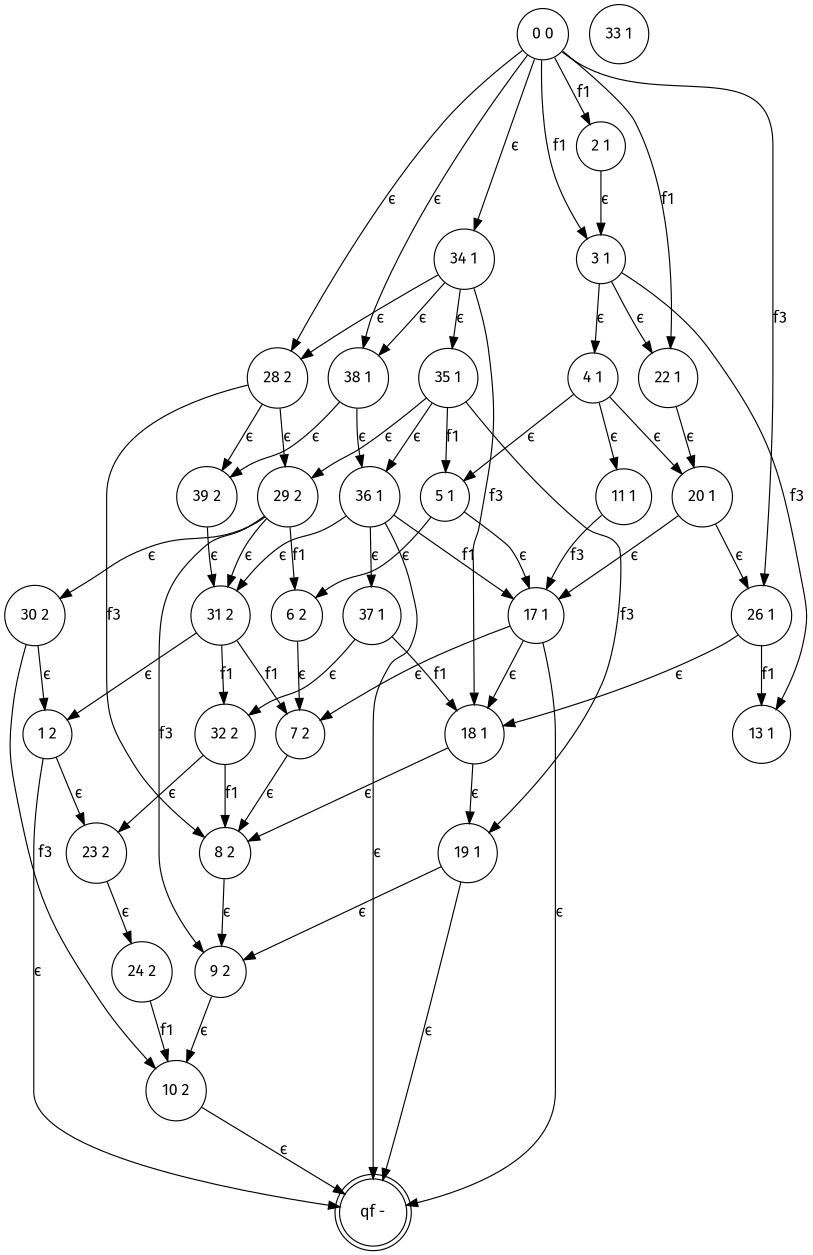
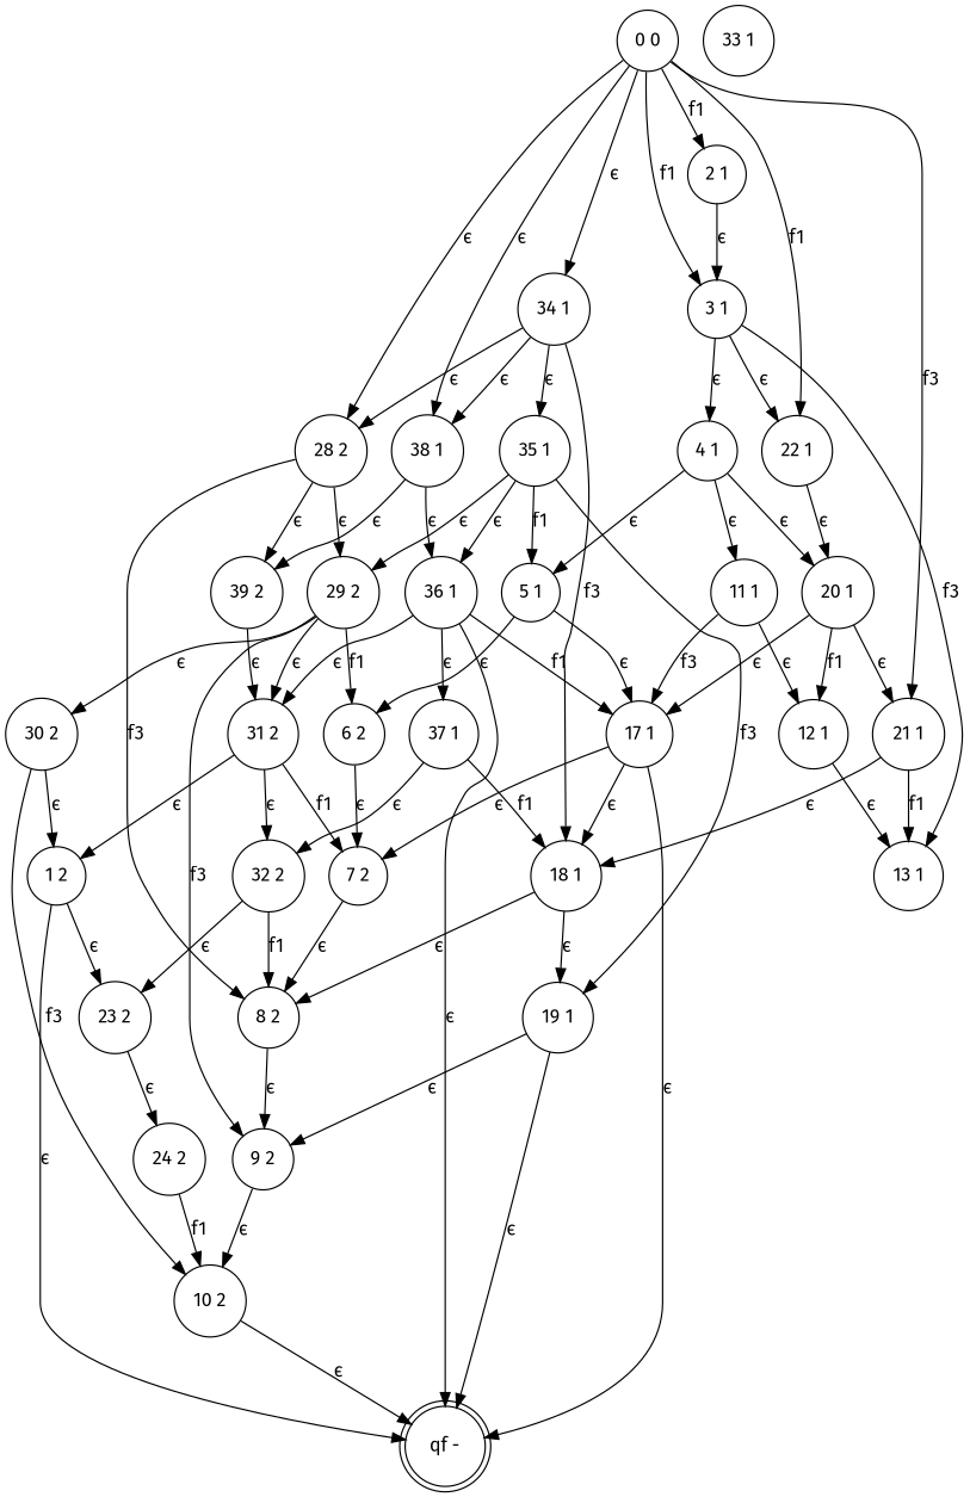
  digraph {
    fontname="Fira Sans"
    node [fontname="Fira Sans" shape=circle]
    edge [fontname="Fira Sans"]
    "28 2"
    "29 2"
    "8 2"
    "39 2"
    "30 2"
    "6 2"
    "9 2"
    "31 2"
    "1 2"
    "10 2"
    "7 2"
    "32 2"
    "23 2"
    "qf -" [shape=doublecircle]
    "24 2"
    "34 1"
    "35 1"
    "18 1"
    "38 1"
    "5 1"
    "19 1"
    "36 1"
    "17 1"
    "37 1"
    "2 1"
    "3 1"
    "4 1"
    "13 1"
    "22 1"
    "11 1"
    "20 1"
-   "21 1" [label="26 1"]
+   "12 1"
+   "21 1"
    "0 0"
    "33 1"
    "28 2" -> "29 2" [label="ϵ"]
    "28 2" -> "8 2" [label=f3]
    "28 2" -> "39 2" [label="ϵ"]
    "29 2" -> "30 2" [label="ϵ"]
    "29 2" -> "6 2" [label=f1]
    "29 2" -> "9 2" [label=f3]
    "29 2" -> "31 2" [label="ϵ"]
    "8 2" -> "9 2" [label="ϵ"]
    "39 2" -> "31 2" [label="ϵ"]
    "30 2" -> "1 2" [label="ϵ"]
    "30 2" -> "10 2" [label=f3]
    "6 2" -> "7 2" [label="ϵ"]
    "9 2" -> "10 2" [label="ϵ"]
    "31 2" -> "1 2" [label="ϵ"]
    "31 2" -> "7 2" [label=f1]
-   "31 2" -> "32 2" [label=f1]
+   "31 2" -> "32 2" [label="ϵ"]
    "1 2" -> "23 2" [label="ϵ"]
    "1 2" -> "qf -" [label="ϵ"]
    "10 2" -> "qf -" [label="ϵ"]
    "7 2" -> "8 2" [label="ϵ"]
    "32 2" -> "8 2" [label=f1]
    "32 2" -> "23 2" [label="ϵ"]
    "23 2" -> "24 2" [label="ϵ"]
    "24 2" -> "10 2" [label=f1]
    "34 1" -> "28 2" [label="ϵ"]
    "34 1" -> "35 1" [label="ϵ"]
    "34 1" -> "18 1" [label=f3]
    "34 1" -> "38 1" [label="ϵ"]
    "35 1" -> "29 2" [label="ϵ"]
    "35 1" -> "5 1" [label=f1]
    "35 1" -> "19 1" [label=f3]
    "35 1" -> "36 1" [label="ϵ"]
    "18 1" -> "8 2" [label="ϵ"]
    "18 1" -> "19 1" [label="ϵ"]
    "38 1" -> "39 2" [label="ϵ"]
    "38 1" -> "36 1" [label="ϵ"]
    "5 1" -> "6 2" [label="ϵ"]
    "5 1" -> "17 1" [label="ϵ"]
    "19 1" -> "9 2" [label="ϵ"]
    "19 1" -> "qf -" [label="ϵ"]
    "36 1" -> "31 2" [label="ϵ"]
    "36 1" -> "qf -" [label="ϵ"]
    "36 1" -> "17 1" [label=f1]
    "36 1" -> "37 1" [label="ϵ"]
    "17 1" -> "7 2" [label="ϵ"]
    "17 1" -> "qf -" [label="ϵ"]
    "17 1" -> "18 1" [label="ϵ"]
    "37 1" -> "32 2" [label="ϵ"]
    "37 1" -> "18 1" [label=f1]
    "2 1" -> "3 1" [label="ϵ"]
    "3 1" -> "4 1" [label="ϵ"]
    "3 1" -> "13 1" [label=f3]
    "3 1" -> "22 1" [label="ϵ"]
    "4 1" -> "5 1" [label="ϵ"]
    "4 1" -> "11 1" [label="ϵ"]
    "4 1" -> "20 1" [label="ϵ"]
    "22 1" -> "20 1" [label="ϵ"]
    "11 1" -> "17 1" [label=f3]
+   "11 1" -> "12 1" [label="ϵ"]
    "20 1" -> "17 1" [label="ϵ"]
+   "20 1" -> "12 1" [label=f1]
    "20 1" -> "21 1" [label="ϵ"]
+   "12 1" -> "13 1" [label="ϵ"]
    "21 1" -> "18 1" [label="ϵ"]
    "21 1" -> "13 1" [label=f1]
    "0 0" -> "28 2" [label="ϵ"]
    "0 0" -> "34 1" [label="ϵ"]
    "0 0" -> "38 1" [label="ϵ"]
    "0 0" -> "2 1" [label=f1]
    "0 0" -> "3 1" [label=f1]
    "0 0" -> "22 1" [label=f1]
    "0 0" -> "21 1" [label=f3]
  }
